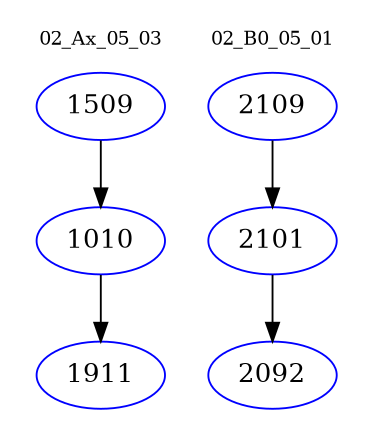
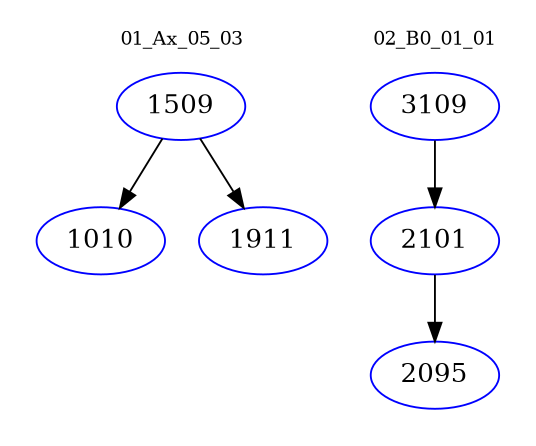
  digraph {
    node [color=blue]
    edge [color=black]
    n1 [label=1509]
    n2 [label=1010]
    n3 [label=1911]
-   n4 [label=2109]
+   n4 [label=3109]
    n5 [label=2101]
-   n6 [label=2092]
+   n6 [label=2095]
    subgraph cluster_1 {
      color=white
      fontsize=10
-     label="02_Ax_05_03"
+     label="01_Ax_05_03"
      n1
      n2
      n3
    }
    subgraph cluster_2 {
      color=white
      fontsize=10
-     label="02_B0_05_01"
+     label="02_B0_01_01"
      n4
      n5
      n6
    }
    n1 -> n2
-   n2 -> n3
+   n1 -> n3
    n4 -> n5
    n5 -> n6
  }
